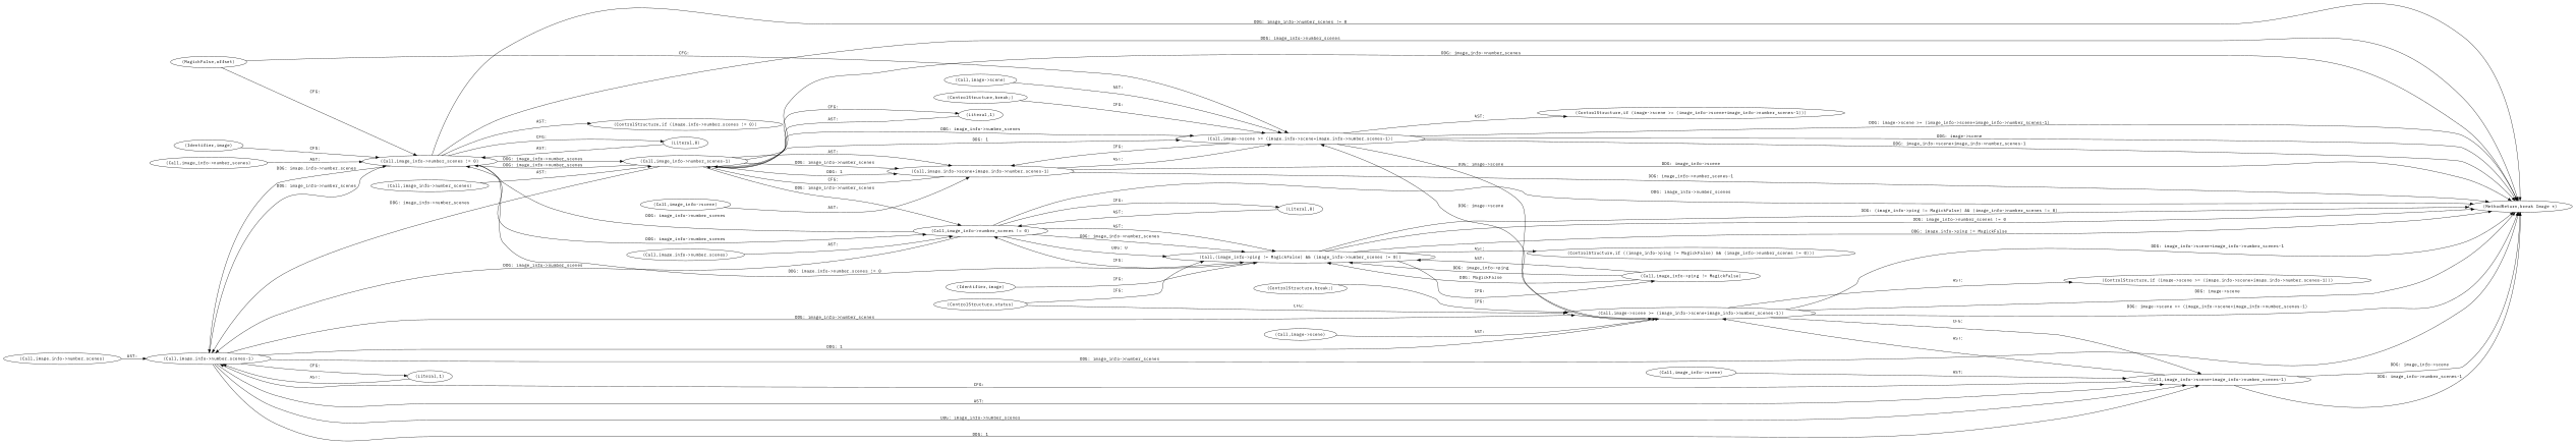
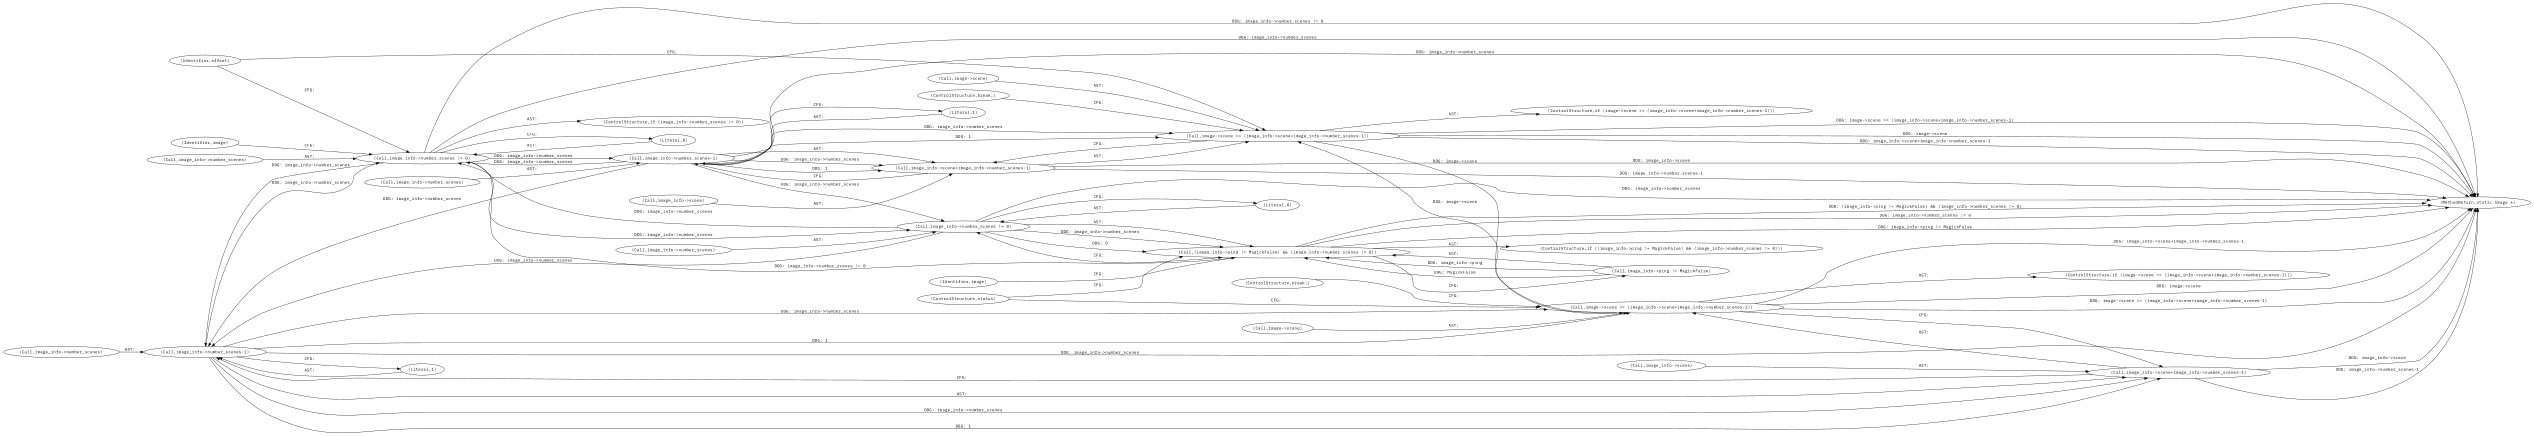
  digraph {
    fontname="IBM Plex Mono"
    rankdir=LR
    node [fontname="IBM Plex Mono"]
    edge [fontname="IBM Plex Mono"]
    n1 [label="(Call,image_info->number_scenes-1)"]
    n2 [label="(Call,image_info->number_scenes != 0)"]
    n3 [label="(Call,image->scene >= (image_info->scene+image_info->number_scenes-1))"]
    n4 [label="(Call,image_info->scene+image_info->number_scenes-1)"]
-   n5 [label="(MethodReturn,break Image *)"]
+   n5 [label="(MethodReturn,static Image *)"]
    n6 [label="(Literal,1)"]
    n7 [label="(Call,image_info->number_scenes-1)"]
    n8 [label="(Call,image_info->number_scenes != 0)"]
    n9 [label="(Call,(image_info->ping != MagickFalse) && (image_info->number_scenes != 0))"]
    n10 [label="(Literal,0)"]
    n11 [label="(ControlStructure,if (image_info->number_scenes != 0))"]
    n12 [label="(Call,image->scene >= (image_info->scene+image_info->number_scenes-1))"]
    n13 [label="(ControlStructure,if (image->scene >= (image_info->scene+image_info->number_scenes-1)))"]
    n14 [label="(Call,image_info->scene+image_info->number_scenes-1)"]
    n15 [label="(Literal,1)"]
    n16 [label="(Literal,0)"]
    n17 [label="(ControlStructure,if (image->scene >= (image_info->scene+image_info->number_scenes-1)))"]
    n18 [label="(ControlStructure,if ((image_info->ping != MagickFalse) && (image_info->number_scenes != 0)))"]
    n19 [label="(Call,image_info->ping != MagickFalse)"]
    n20 [label="(Call,image_info->number_scenes)"]
    n21 [label="(Call,image_info->number_scenes)"]
    n22 [label="(Call,image_info->scene)"]
    n23 [label="(ControlStructure,break;)"]
    n24 [label="(Identifier,image)"]
    n25 [label="(Call,image_info->number_scenes)"]
-   n26 [label="(MagickFalse,offset)"]
+   n26 [label="(Identifier,offset)"]
    n27 [label="(Call,image->scene)"]
    n28 [label="(ControlStructure,status)"]
    n29 [label="(Call,image_info->number_scenes)"]
    n30 [label="(Identifier,image)"]
    n31 [label="(Call,image_info->scene)"]
    n32 [label="(Call,image->scene)"]
    n33 [label="(ControlStructure,break;)"]
    n1 -> n2 [label="DDG: image_info->number_scenes"]
    n1 -> n3 [label="DDG: image_info->number_scenes"]
    n1 -> n3 [label="DDG: 1"]
    n1 -> n4 [label="AST: "]
    n1 -> n4 [label="DDG: image_info->number_scenes"]
    n1 -> n4 [label="DDG: 1"]
    n1 -> n5 [label="DDG: image_info->number_scenes"]
    n1 -> n6 [label="CFG: "]
    n2 -> n1 [label="DDG: image_info->number_scenes"]
    n2 -> n5 [label="DDG: image_info->number_scenes != 0"]
    n2 -> n5 [label="DDG: image_info->number_scenes"]
    n2 -> n7 [label="DDG: image_info->number_scenes"]
    n2 -> n8 [label="DDG: image_info->number_scenes"]
    n2 -> n9 [label="DDG: image_info->number_scenes != 0"]
    n2 -> n10 [label="CFG: "]
    n2 -> n11 [label="AST: "]
    n3 -> n4 [label="CFG: "]
    n3 -> n5 [label="DDG: image->scene"]
    n3 -> n5 [label="DDG: image->scene >= (image_info->scene+image_info->number_scenes-1)"]
    n3 -> n5 [label="DDG: image_info->scene+image_info->number_scenes-1"]
    n3 -> n12 [label="DDG: image->scene"]
    n3 -> n13 [label="AST: "]
    n4 -> n1 [label="CFG: "]
    n4 -> n3 [label="AST: "]
    n4 -> n5 [label="DDG: image_info->scene"]
    n4 -> n5 [label="DDG: image_info->number_scenes-1"]
    n6 -> n1 [label="AST: "]
    n7 -> n1 [label="DDG: image_info->number_scenes"]
    n7 -> n2 [label="DDG: image_info->number_scenes"]
    n7 -> n5 [label="DDG: image_info->number_scenes"]
    n7 -> n8 [label="DDG: image_info->number_scenes"]
    n7 -> n12 [label="DDG: image_info->number_scenes"]
    n7 -> n12 [label="DDG: 1"]
    n7 -> n14 [label="AST: "]
    n7 -> n14 [label="DDG: image_info->number_scenes"]
    n7 -> n14 [label="DDG: 1"]
    n7 -> n15 [label="CFG: "]
    n8 -> n1 [label="DDG: image_info->number_scenes"]
    n8 -> n2 [label="DDG: image_info->number_scenes"]
    n8 -> n5 [label="DDG: image_info->number_scenes"]
    n8 -> n9 [label="AST: "]
    n8 -> n9 [label="DDG: image_info->number_scenes"]
    n8 -> n9 [label="DDG: 0"]
    n8 -> n16 [label="CFG: "]
    n9 -> n5 [label="DDG: (image_info->ping != MagickFalse) && (image_info->number_scenes != 0)"]
    n9 -> n5 [label="DDG: image_info->number_scenes != 0"]
    n9 -> n5 [label="DDG: image_info->ping != MagickFalse"]
    n9 -> n8 [label="CFG: "]
    n9 -> n18 [label="AST: "]
    n9 -> n19 [label="CFG: "]
    n10 -> n2 [label="AST: "]
    n12 -> n3 [label="DDG: image->scene"]
    n12 -> n5 [label="DDG: image->scene >= (image_info->scene+image_info->number_scenes-1)"]
    n12 -> n5 [label="DDG: image->scene"]
    n12 -> n5 [label="DDG: image_info->scene+image_info->number_scenes-1"]
    n12 -> n14 [label="CFG: "]
    n12 -> n17 [label="AST: "]
    n14 -> n5 [label="DDG: image_info->scene"]
    n14 -> n5 [label="DDG: image_info->number_scenes-1"]
    n14 -> n7 [label="CFG: "]
    n14 -> n12 [label="AST: "]
    n15 -> n7 [label="AST: "]
    n16 -> n8 [label="AST: "]
    n19 -> n9 [label="AST: "]
    n19 -> n9 [label="DDG: image_info->ping"]
    n19 -> n9 [label="DDG: MagickFalse"]
    n20 -> n2 [label="AST: "]
    n21 -> n8 [label="AST: "]
    n22 -> n4 [label="AST: "]
    n23 -> n3 [label="CFG: "]
    n24 -> n2 [label="CFG: "]
    n25 -> n1 [label="AST: "]
    n26 -> n2 [label="CFG: "]
    n26 -> n12 [label="CFG: "]
    n27 -> n12 [label="AST: "]
    n28 -> n3 [label="CFG: "]
    n28 -> n9 [label="CFG: "]
    n29 -> n7 [label="AST: "]
    n30 -> n9 [label="CFG: "]
    n31 -> n14 [label="AST: "]
    n32 -> n3 [label="AST: "]
    n33 -> n12 [label="CFG: "]
  }
